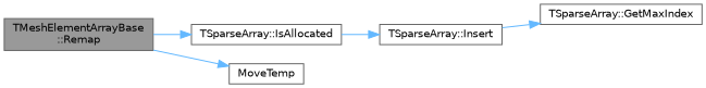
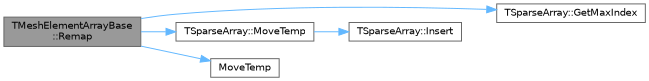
  digraph {
    rankdir=LR
    node [color=grey40 fillcolor=white fontname=Helvetica fontsize=10 shape=box style=filled]
    edge [color=steelblue1 fontname=Helvetica fontsize=10 labelfontname=Helvetica labelfontsize=10 style=solid]
    n1 [color=gray40 fillcolor=grey60 fontcolor=black height=0.2 label="TMeshElementArrayBase\l::Remap" width=0.4]
    n2 [height=0.2 label="TSparseArray::GetMaxIndex" width=0.4]
-   n3 [height=0.2 label="TSparseArray::IsAllocated" width=0.4]
+   n3 [height=0.2 label="TSparseArray::MoveTemp" width=0.4]
    n4 [height=0.2 label=MoveTemp width=0.4]
    n5 [height=0.2 label="TSparseArray::Insert" width=0.4]
-   n5 -> n2
+   n1 -> n2
    n1 -> n3
    n1 -> n4
    n3 -> n5
  }
